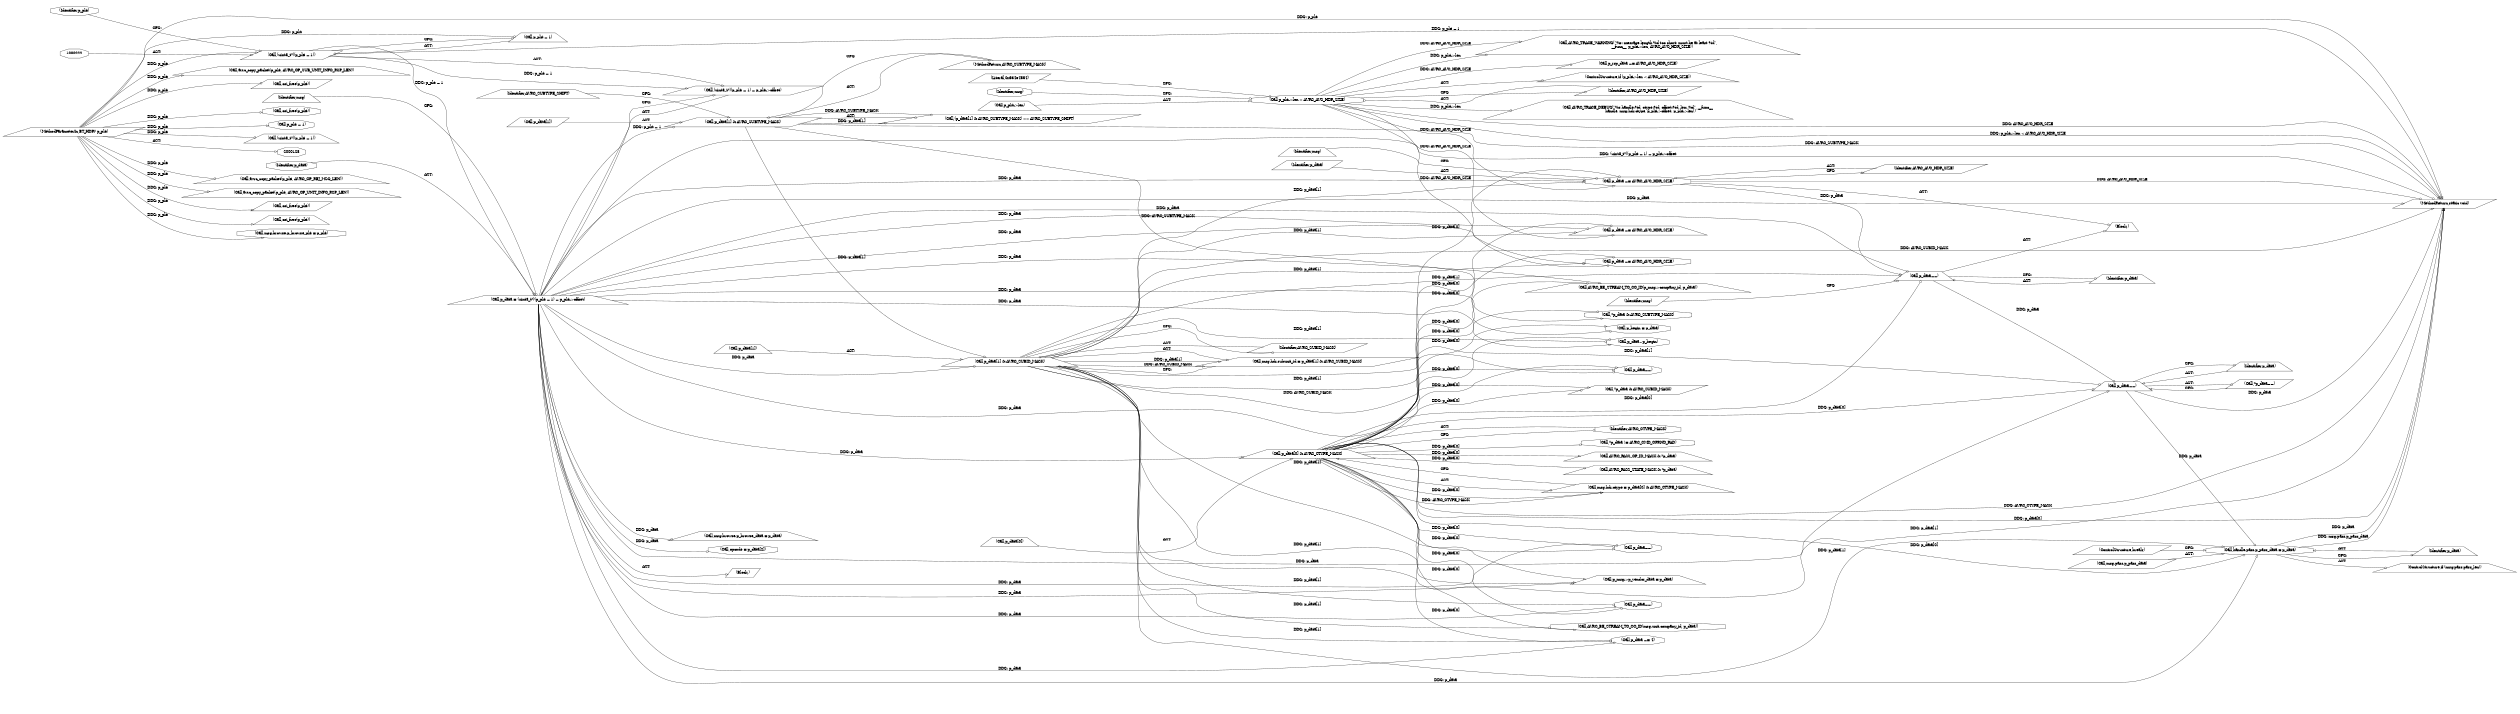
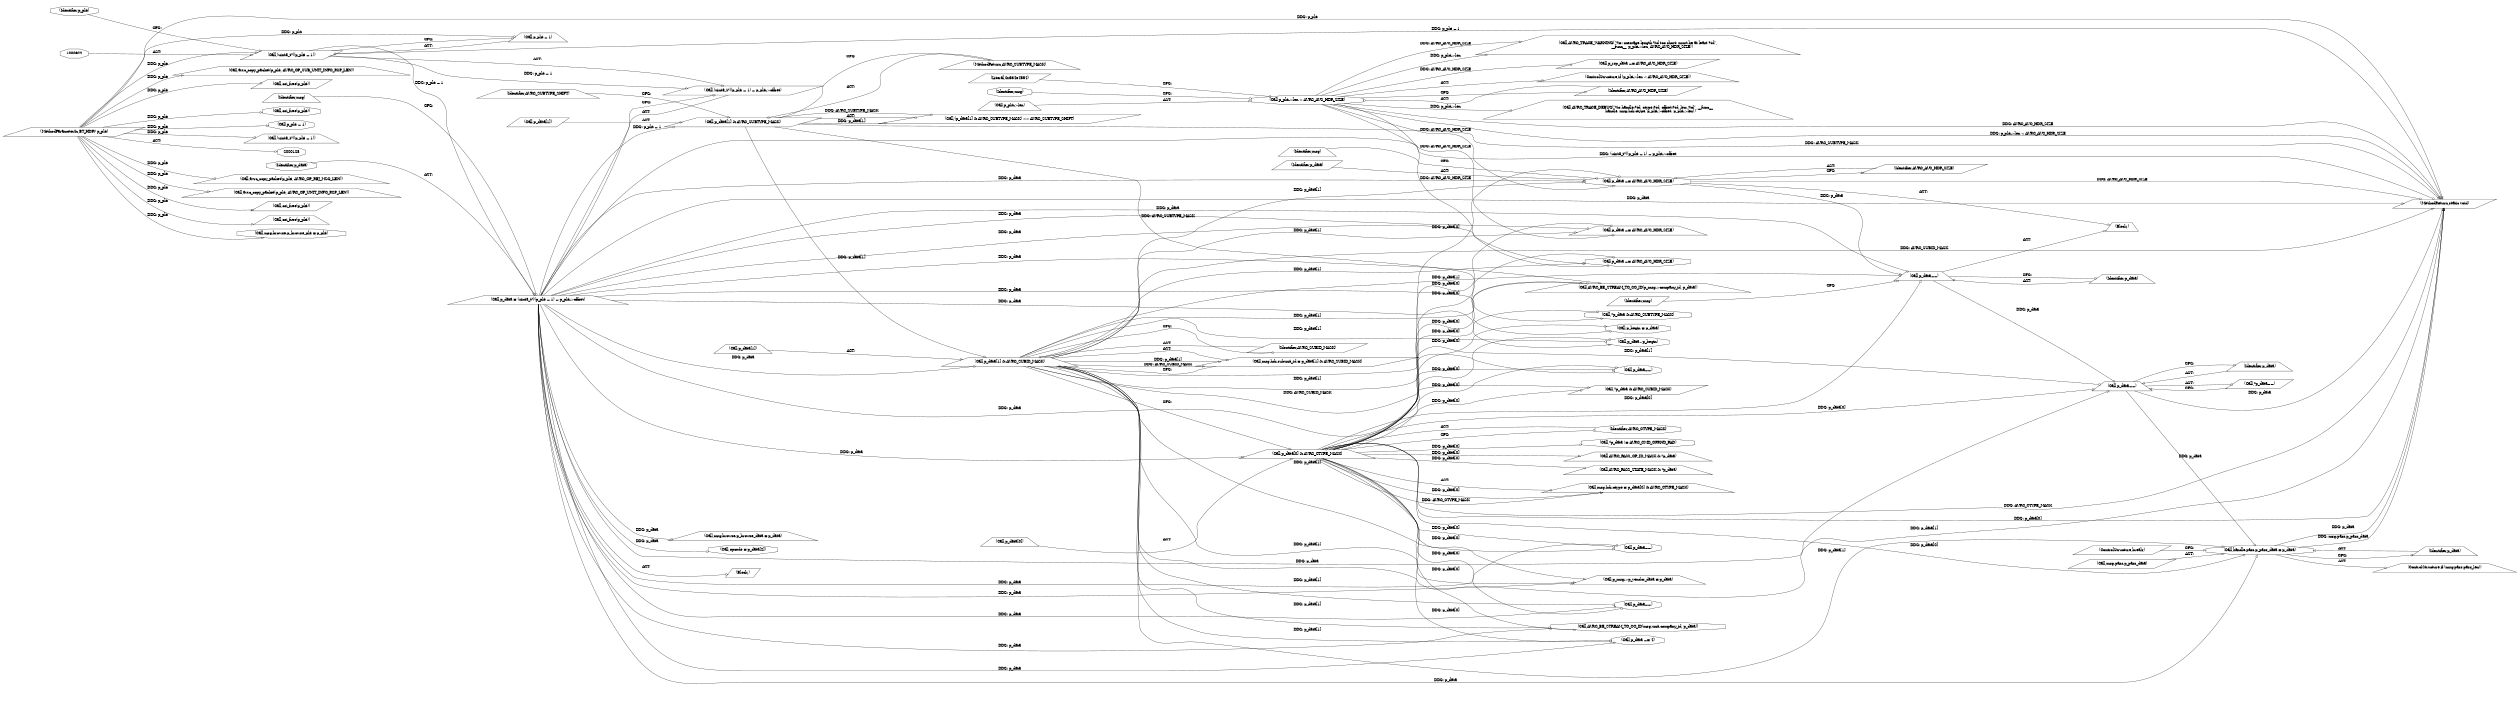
  digraph {
    rankdir=LR
    node [shape=trapezium]
    edge [arrowhead=odot]
    n1 [label="(Call,p_data++)"]
    n2 [label="(Call,handle.pass.p_pass_data = p_data)" shape=octagon]
    n3 [label="(Identifier,p_data)"]
    n4 [label="(Call,*p_data++)" shape=parallelogram]
    n5 [label="(MethodReturn,static void)" shape=parallelogram]
    n6 [label="(ControlStructure,if (msg.pass.pass_len))"]
    n7 [label="(Identifier,p_data)"]
    n8 [label="(Call,p_data++)"]
    n9 [label="(Block,)"]
    n10 [label="(Identifier,p_data)"]
    n11 [label="(Call,p_data[0] & AVRC_CTYPE_MASK)"]
    n12 [label="(Call,p_data += AVRC_AVC_HDR_SIZE)" shape=octagon]
    n13 [label="(Call,p_data += 4)" shape=octagon]
    n14 [label="(Call,AVRC_BE_STREAM_TO_CO_ID(p_msg->company_id, p_data))"]
    n15 [label="(Call,p_data += AVRC_AVC_HDR_SIZE)"]
    n16 [label="(Call,*p_data != AVRC_CMD_OPRND_PAD)" shape=octagon]
    n17 [label="(Call,p_data += AVRC_AVC_HDR_SIZE)" shape=octagon]
    n18 [label="(Call,p_data - p_begin)" shape=octagon]
    n19 [label="(Call,*p_data & AVRC_SUBTYPE_MASK)" shape=octagon]
    n20 [label="(Call,AVRC_PASS_OP_ID_MASK & *p_data)"]
    n21 [label="(Call,p_data++)" shape=octagon]
    n22 [label="(Call,AVRC_PASS_STATE_MASK & *p_data)"]
    n23 [label="(Call,p_data++)" shape=octagon]
    n24 [label="(Call,*p_data & AVRC_SUBID_MASK)" shape=parallelogram]
    n25 [label="(Call,msg.hdr.ctype = p_data[0] & AVRC_CTYPE_MASK)"]
    n26 [label="(Call,p_msg->p_vendor_data = p_data)"]
    n27 [label="(Call,p_begin = p_data)" shape=octagon]
    n28 [label="(Call,p_data++)" shape=octagon]
    n29 [label="(Call,AVRC_BE_STREAM_TO_CO_ID(msg.unit.company_id, p_data))" shape=octagon]
    n30 [label="(Identifier,AVRC_CTYPE_MASK)" shape=octagon]
    n31 [label="(Identifier,AVRC_AVC_HDR_SIZE)" shape=parallelogram]
    n32 [label="(Call,p_data = (uint8_t*)(p_pkt + 1) + p_pkt->offset)"]
    n33 [label="(Call,p_data[1] & AVRC_SUBID_MASK)"]
    n34 [label="(Call,p_data[1] & AVRC_SUBTYPE_MASK)" shape=parallelogram]
    n35 [label="(Call,msg.browse.p_browse_data = p_data)"]
    n36 [label="(Call,opcode = p_data[2])" shape=octagon]
    n37 [label="(Call,(uint8_t*)(p_pkt + 1) + p_pkt->offset)" shape=parallelogram]
    n38 [label="(Block,)" shape=parallelogram]
    n39 [label="(Identifier,AVRC_SUBID_MASK)" shape=parallelogram]
    n40 [label="(Call,msg.hdr.subunit_id = p_data[1] & AVRC_SUBID_MASK)" shape=parallelogram]
    n41 [label="(MethodReturn,AVRC_SUBTYPE_MASK)"]
    n42 [label="(Call,(p_data[1] & AVRC_SUBTYPE_MASK) >> AVRC_SUBTYPE_SHIFT)" shape=parallelogram]
    n43 [label="(Call,(uint8_t*)(p_pkt + 1))" shape=parallelogram]
    n44 [label="(Call,p_pkt + 1)"]
    n45 [label="(MethodParameterIn,BT_HDR* p_pkt)" shape=parallelogram]
    n46 [label="(Call,avrc_copy_packet(p_pkt, AVRC_OP_REJ_MSG_LEN))"]
    n47 [label="(Call,avrc_copy_packet(p_pkt, AVRC_OP_UNIT_INFO_RSP_LEN))"]
    n48 [label="(Call,osi_free(p_pkt))" shape=parallelogram]
    n49 [label="(Call,osi_free(p_pkt))"]
    n50 [label="(Call,msg.browse.p_browse_pkt = p_pkt)" shape=octagon]
    n51 [label="(Call,avrc_copy_packet(p_pkt, AVRC_OP_SUB_UNIT_INFO_RSP_LEN))"]
    n52 [label="(Call,osi_free(p_pkt))" shape=parallelogram]
    n53 [label="(Call,osi_free(p_pkt))" shape=octagon]
    n54 [label="(Call,p_pkt + 1)" shape=octagon]
    n55 [label="(Call,(uint8_t*)(p_pkt + 1))"]
    n56 [label=2000128 shape=octagon]
    n57 [label="(Call,p_pkt->len < AVRC_AVC_HDR_SIZE)" shape=octagon]
    n58 [label="(Call,AVRC_TRACE_DEBUG(\"%s handle:%d, ctype:%d, offset:%d, len: %d\", __func__,\n                      handle, msg.hdr.ctype, p_pkt->offset, p_pkt->len))"]
    n59 [label="(Call,AVRC_TRACE_WARNING(\"%s: message length %d too short: must be at least %d\",\n                         __func__, p_pkt->len, AVRC_AVC_HDR_SIZE))"]
    n60 [label="(Identifier,AVRC_AVC_HDR_SIZE)" shape=parallelogram]
    n61 [label="(Call,p_rsp_data += AVRC_AVC_HDR_SIZE)" shape=parallelogram]
    n62 [label="(ControlStructure,if (p_pkt->len < AVRC_AVC_HDR_SIZE))"]
    n63 [label="(Call,p_data[0])"]
    n64 [label="(Identifier,p_data)" shape=octagon]
    n65 [label="(ControlStructure,break;)" shape=parallelogram]
    n66 [label="(Identifier,msg)" shape=parallelogram]
    n67 [label="(Call,p_data[1])"]
    n68 [label="(Call,p_data[1])" shape=parallelogram]
    n69 [label="(Call,p_pkt->len)"]
    n70 [label="(Literal,0x534e4554)" shape=parallelogram]
    n71 [label="(Identifier,msg)" shape=octagon]
    n72 [label="(Identifier,msg)"]
    n73 [label="(Identifier,p_data)" shape=parallelogram]
    n74 [label="(Identifier,p_pkt)" shape=octagon]
    n75 [label="(Identifier,msg)"]
    n76 [label="(Identifier,AVRC_SUBTYPE_SHIFT)"]
    n77 [label="(Call,msg.pass.p_pass_data)" shape=parallelogram]
-   1000222 [shape=octagon]
+   1000222 [shape=octagon label=1000622]
    n1 -> n2 [label="DDG: p_data"]
    n1 -> n3 [label="CFG: "]
    n1 -> n4 [label="AST: "]
    n1 -> n5 [arrowhead=onormal label="DDG: p_data"]
    n2 -> n5 [arrowhead=onormal label="DDG: msg.pass.p_pass_data"]
    n2 -> n5 [label="DDG: p_data"]
    n2 -> n6 [label="AST: "]
    n2 -> n7 [label="CFG: "]
    n3 -> n1 [arrowhead=onormal label="AST: "]
    n4 -> n1 [arrowhead=onormal label="CFG: "]
    n7 -> n2 [arrowhead=onormal label="AST: "]
    n8 -> n1 [label="DDG: p_data"]
    n8 -> n9 [arrowhead=onormal label="AST: "]
    n8 -> n10 [label="CFG: "]
    n10 -> n8 [label="AST: "]
    n11 -> n1 [label="DDG: p_data[0]"]
    n11 -> n2 [label="DDG: p_data[0]"]
    n11 -> n5 [arrowhead=onormal label="DDG: AVRC_CTYPE_MASK"]
    n11 -> n5 [arrowhead=onormal label="DDG: p_data[0]"]
    n11 -> n8 [label="DDG: p_data[0]"]
    n11 -> n12 [label="DDG: p_data[0]"]
    n11 -> n13 [label="DDG: p_data[0]"]
    n11 -> n14 [label="DDG: p_data[0]"]
    n11 -> n15 [label="DDG: p_data[0]"]
    n11 -> n16 [label="DDG: p_data[0]"]
    n11 -> n17 [label="DDG: p_data[0]"]
    n11 -> n18 [label="DDG: p_data[0]"]
    n11 -> n19 [label="DDG: p_data[0]"]
    n11 -> n20 [arrowhead=onormal label="DDG: p_data[0]"]
    n11 -> n21 [arrowhead=onormal label="DDG: p_data[0]"]
    n11 -> n22 [label="DDG: p_data[0]"]
    n11 -> n23 [label="DDG: p_data[0]"]
    n11 -> n24 [label="DDG: p_data[0]"]
    n11 -> n25 [label="AST: "]
    n11 -> n25 [arrowhead=onormal label="DDG: p_data[0]"]
    n11 -> n25 [arrowhead=onormal label="DDG: AVRC_CTYPE_MASK"]
    n11 -> n26 [arrowhead=onormal label="DDG: p_data[0]"]
    n11 -> n27 [arrowhead=onormal label="DDG: p_data[0]"]
    n11 -> n28 [label="DDG: p_data[0]"]
    n11 -> n29 [arrowhead=onormal label="DDG: p_data[0]"]
    n11 -> n30 [label="CFG: "]
    n12 -> n5 [label="DDG: AVRC_AVC_HDR_SIZE"]
    n12 -> n8 [arrowhead=onormal label="DDG: p_data"]
    n12 -> n9 [arrowhead=onormal label="AST: "]
    n12 -> n31 [arrowhead=onormal label="CFG: "]
-   n25 -> n11 [arrowhead=onormal label="CFG: "]
+   n33 -> n11 [arrowhead=onormal label="CFG: "]
    n30 -> n11 [label="AST: "]
    n31 -> n12 [arrowhead=onormal label="AST: "]
    n32 -> n1 [arrowhead=onormal label="DDG: p_data"]
    n32 -> n2 [arrowhead=onormal label="DDG: p_data"]
    n32 -> n5 [arrowhead=onormal label="DDG: p_data"]
    n32 -> n5 [label="DDG: (uint8_t*)(p_pkt + 1) + p_pkt->offset"]
    n32 -> n8 [label="DDG: p_data"]
    n32 -> n11 [arrowhead=onormal label="DDG: p_data"]
    n32 -> n12 [label="DDG: p_data"]
    n32 -> n13 [label="DDG: p_data"]
    n32 -> n14 [arrowhead=onormal label="DDG: p_data"]
    n32 -> n15 [label="DDG: p_data"]
    n32 -> n17 [label="DDG: p_data"]
    n32 -> n18 [arrowhead=onormal label="DDG: p_data"]
    n32 -> n21 [arrowhead=onormal label="DDG: p_data"]
    n32 -> n23 [label="DDG: p_data"]
    n32 -> n26 [label="DDG: p_data"]
    n32 -> n27 [label="DDG: p_data"]
    n32 -> n28 [label="DDG: p_data"]
+   n32 -> n29 [label="DDG: p_data"]
    n32 -> n33 [label="DDG: p_data"]
    n32 -> n34 [label="DDG: p_pkt + 1"]
    n32 -> n35 [label="DDG: p_data"]
    n32 -> n36 [label="DDG: p_data"]
    n32 -> n37 [arrowhead=onormal label="CFG: "]
    n32 -> n38 [arrowhead=onormal label="AST: "]
    n33 -> n1 [label="DDG: p_data[1]"]
    n33 -> n2 [arrowhead=onormal label="DDG: p_data[1]"]
    n33 -> n5 [arrowhead=onormal label="DDG: AVRC_SUBID_MASK"]
    n33 -> n5 [arrowhead=onormal label="DDG: p_data[1]"]
    n33 -> n8 [label="DDG: p_data[1]"]
    n33 -> n12 [arrowhead=onormal label="DDG: p_data[1]"]
    n33 -> n13 [label="DDG: p_data[1]"]
+   n33 -> n14 [arrowhead=onormal label="DDG: p_data[1]"]
    n33 -> n15 [arrowhead=onormal label="DDG: p_data[1]"]
    n33 -> n17 [arrowhead=onormal label="DDG: p_data[1]"]
    n33 -> n18 [label="DDG: p_data[1]"]
    n33 -> n21 [label="DDG: p_data[1]"]
    n33 -> n23 [arrowhead=onormal label="DDG: p_data[1]"]
    n33 -> n24 [arrowhead=onormal label="DDG: AVRC_SUBID_MASK"]
    n33 -> n26 [arrowhead=onormal label="DDG: p_data[1]"]
    n33 -> n28 [label="DDG: p_data[1]"]
    n33 -> n29 [label="DDG: p_data[1]"]
    n33 -> n39 [label="CFG: "]
    n33 -> n40 [arrowhead=onormal label="AST: "]
    n33 -> n40 [arrowhead=onormal label="DDG: p_data[1]"]
    n33 -> n40 [arrowhead=onormal label="DDG: AVRC_SUBID_MASK"]
    n34 -> n5 [arrowhead=onormal label="DDG: AVRC_SUBTYPE_MASK"]
    n34 -> n19 [arrowhead=onormal label="DDG: AVRC_SUBTYPE_MASK"]
    n34 -> n33 [arrowhead=onormal label="DDG: p_data[1]"]
    n34 -> n41 [label="CFG: "]
    n34 -> n42 [label="AST: "]
    n34 -> n42 [label="DDG: p_data[1]"]
    n34 -> n42 [label="DDG: AVRC_SUBTYPE_MASK"]
    n37 -> n32 [arrowhead=onormal label="AST: "]
    n39 -> n33 [label="AST: "]
    n40 -> n33 [arrowhead=onormal label="CFG: "]
    n41 -> n34 [arrowhead=onormal label="AST: "]
    n43 -> n5 [label="DDG: p_pkt + 1"]
    n43 -> n32 [arrowhead=onormal label="DDG: p_pkt + 1"]
    n43 -> n37 [arrowhead=onormal label="AST: "]
    n43 -> n37 [arrowhead=onormal label="DDG: p_pkt + 1"]
    n43 -> n44 [label="CFG: "]
    n44 -> n43 [label="AST: "]
    n45 -> n5 [arrowhead=onormal label="DDG: p_pkt"]
    n45 -> n43 [arrowhead=onormal label="DDG: p_pkt"]
    n45 -> n44 [label="DDG: p_pkt"]
    n45 -> n46 [label="DDG: p_pkt"]
    n45 -> n47 [arrowhead=onormal label="DDG: p_pkt"]
    n45 -> n48 [arrowhead=onormal label="DDG: p_pkt"]
    n45 -> n49 [arrowhead=onormal label="DDG: p_pkt"]
    n45 -> n50 [arrowhead=onormal label="DDG: p_pkt"]
    n45 -> n51 [arrowhead=onormal label="DDG: p_pkt"]
    n45 -> n52 [label="DDG: p_pkt"]
    n45 -> n53 [arrowhead=onormal label="DDG: p_pkt"]
    n45 -> n54 [arrowhead=onormal label="DDG: p_pkt"]
    n45 -> n55 [label="DDG: p_pkt"]
    n45 -> n56 [arrowhead=onormal label="AST: "]
    n57 -> n5 [arrowhead=onormal label="DDG: AVRC_AVC_HDR_SIZE"]
    n57 -> n5 [arrowhead=onormal label="DDG: p_pkt->len < AVRC_AVC_HDR_SIZE"]
    n57 -> n12 [arrowhead=onormal label="DDG: AVRC_AVC_HDR_SIZE"]
    n57 -> n15 [arrowhead=onormal label="DDG: AVRC_AVC_HDR_SIZE"]
    n57 -> n17 [label="DDG: AVRC_AVC_HDR_SIZE"]
    n57 -> n58 [label="DDG: p_pkt->len"]
    n57 -> n59 [label="DDG: p_pkt->len"]
    n57 -> n59 [arrowhead=onormal label="DDG: AVRC_AVC_HDR_SIZE"]
    n57 -> n60 [label="CFG: "]
    n57 -> n61 [label="DDG: AVRC_AVC_HDR_SIZE"]
    n57 -> n62 [label="AST: "]
    n60 -> n57 [label="AST: "]
    n63 -> n11 [arrowhead=onormal label="AST: "]
    n64 -> n32 [label="AST: "]
    n65 -> n2 [arrowhead=onormal label="CFG: "]
    n66 -> n8 [label="CFG: "]
    n67 -> n33 [arrowhead=onormal label="AST: "]
    n68 -> n34 [arrowhead=onormal label="AST: "]
    n69 -> n57 [arrowhead=onormal label="AST: "]
    n70 -> n57 [label="CFG: "]
    n71 -> n57 [label="CFG: "]
    n72 -> n12 [label="CFG: "]
    n73 -> n12 [label="AST: "]
    n74 -> n43 [arrowhead=onormal label="CFG: "]
    n75 -> n32 [label="CFG: "]
    n76 -> n34 [arrowhead=onormal label="CFG: "]
    n77 -> n2 [arrowhead=onormal label="AST: "]
    1000222 -> n43 [arrowhead=onormal label="AST: "]
  }
